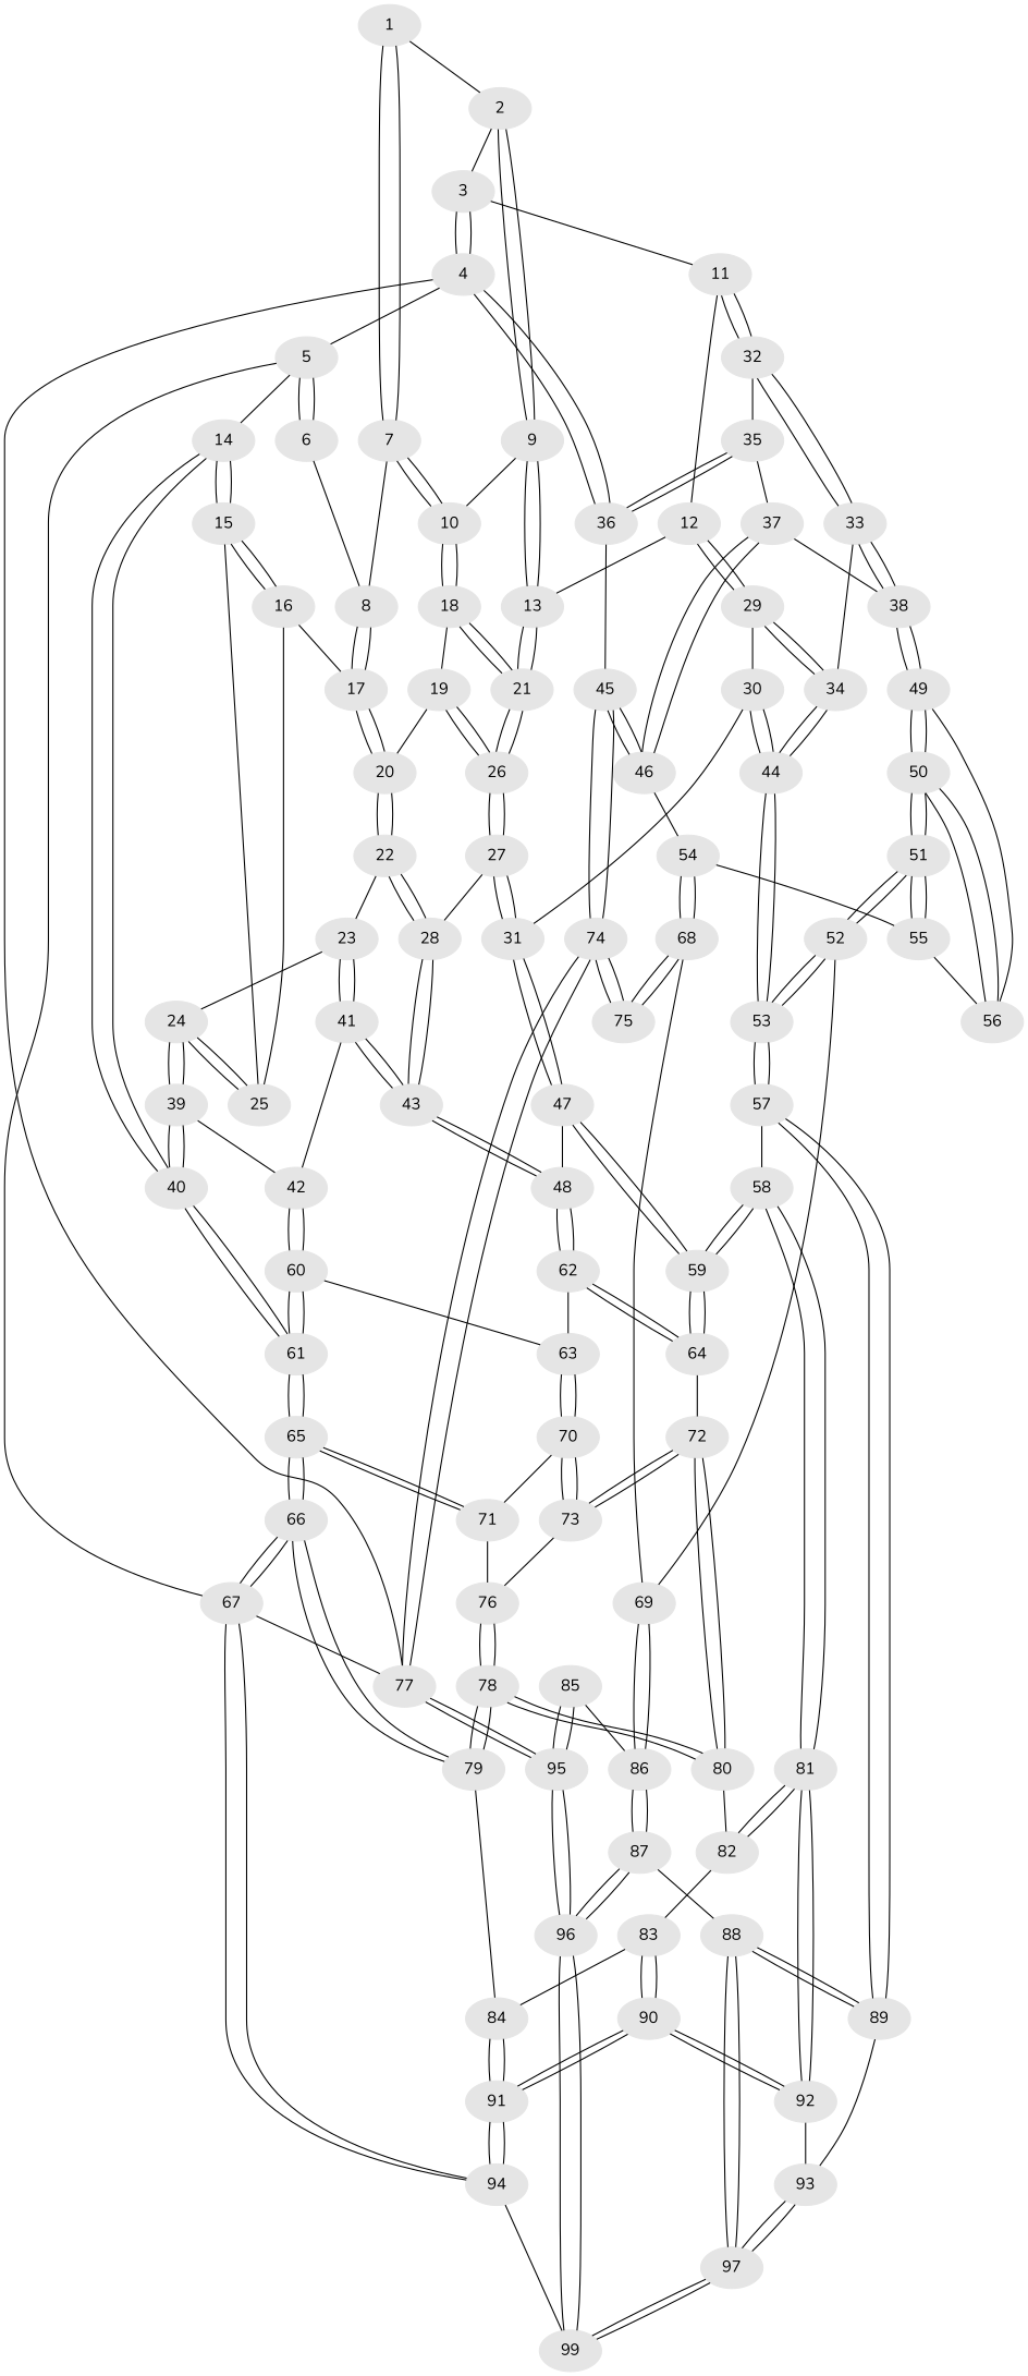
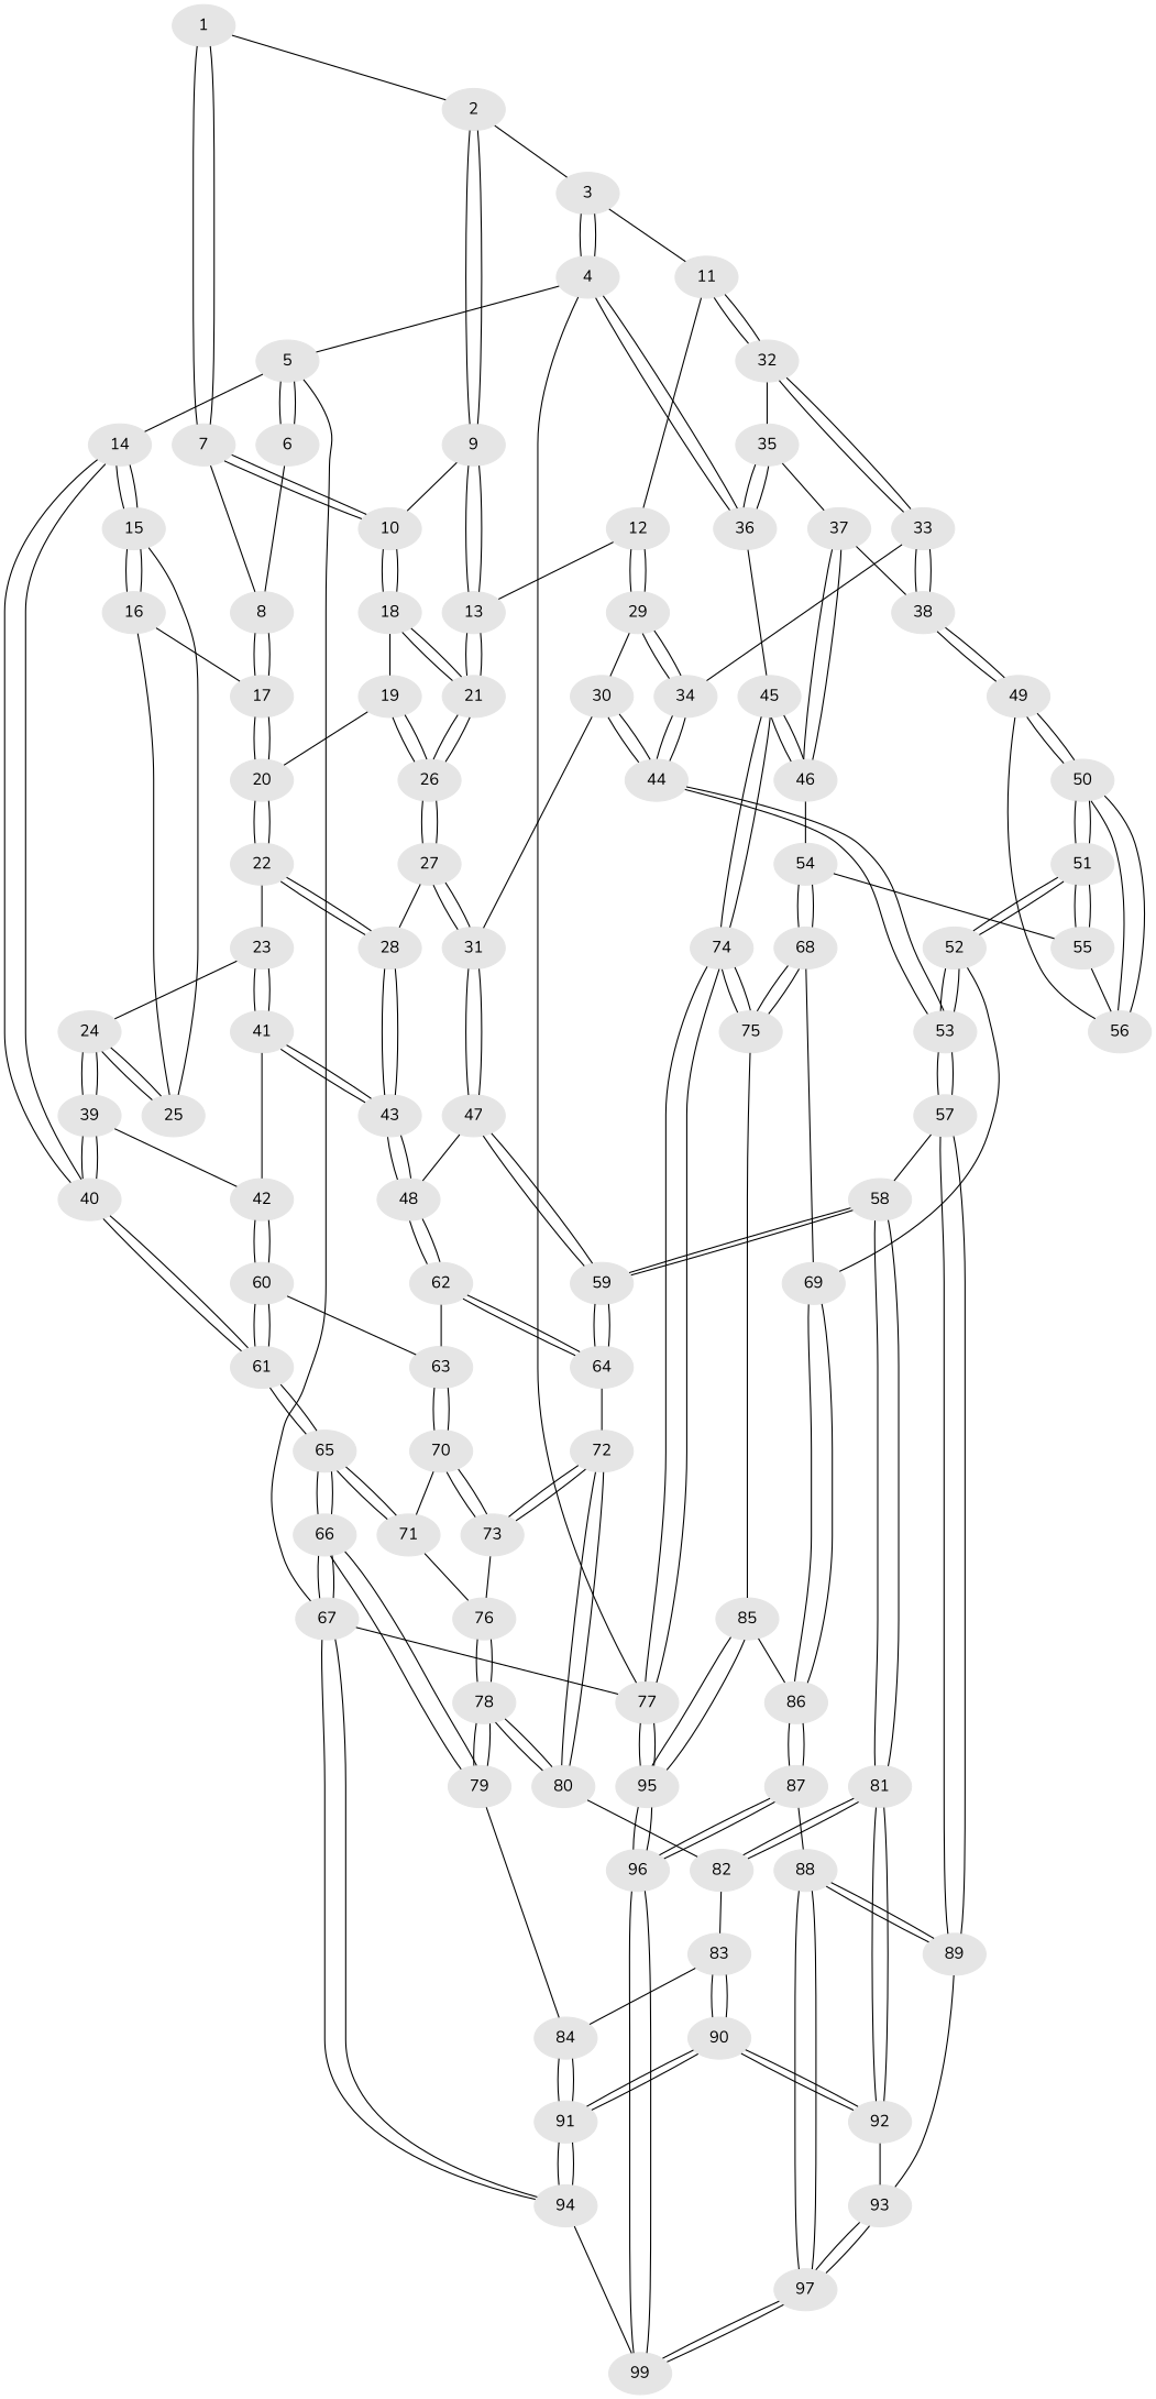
  graph {
    fontname=Nunito
    node [color=gray90 fontname=Nunito style=filled]
    edge [fontname=Nunito]
    1
    2
    7
    3
    9
    8
    10
    4
    11
    13
    5
    36
    77
    12
    32
    6
    14
    67
    45
    95
    15
    40
    94
    17
    18
    20
    21
    19
    29
    33
    35
    30
    34
    26
    16
    25
    61
    22
    27
    23
    28
    24
    41
    43
    39
    42
    31
    47
    48
    44
    53
    59
    38
    37
    49
    46
    74
    54
    50
    56
    60
    65
    63
    62
    57
    75
    55
    68
    64
    51
    52
    69
    86
    58
    89
    81
    93
    82
    92
    72
    70
    66
    71
    73
    80
    79
    76
    84
    n89 [label=99]
    85
    87
    78
    96
    91
    83
    90
    88
    97
    1 -- 2
    1 -- 7
    1 -- 7
    2 -- 3
    2 -- 9
    2 -- 9
    7 -- 8
    7 -- 10
    7 -- 10
    3 -- 4
    3 -- 4
    3 -- 11
    9 -- 10
    9 -- 13
    9 -- 13
    8 -- 17
    8 -- 17
    10 -- 18
    10 -- 18
    4 -- 5
    4 -- 36
    4 -- 36
    4 -- 77
    11 -- 12
    11 -- 32
    11 -- 32
    13 -- 21
    13 -- 21
    5 -- 6
    5 -- 6
    5 -- 14
    5 -- 67
    36 -- 45
    77 -- 95
    77 -- 95
    12 -- 13
    12 -- 29
    12 -- 29
    32 -- 33
    32 -- 33
    32 -- 35
    6 -- 8
    14 -- 15
    14 -- 15
    14 -- 40
    14 -- 40
    67 -- 77
    67 -- 94
    67 -- 94
    45 -- 46
    45 -- 46
    45 -- 74
    45 -- 74
    95 -- 96
    95 -- 96
    15 -- 16
    15 -- 16
    15 -- 25
    40 -- 61
    40 -- 61
    94 -- n89
    17 -- 20
    17 -- 20
    18 -- 21
    18 -- 21
    18 -- 19
    20 -- 22
    20 -- 22
    21 -- 26
    21 -- 26
    19 -- 20
    19 -- 26
    19 -- 26
    29 -- 30
    29 -- 34
    29 -- 34
    33 -- 34
    33 -- 38
    33 -- 38
    35 -- 36
    35 -- 36
    35 -- 37
    30 -- 31
    30 -- 44
    30 -- 44
    34 -- 44
    34 -- 44
    26 -- 27
    26 -- 27
    16 -- 17
    16 -- 25
    61 -- 65
    61 -- 65
    22 -- 23
    22 -- 28
    22 -- 28
    27 -- 28
    27 -- 31
    27 -- 31
    23 -- 24
    23 -- 41
    23 -- 41
    28 -- 43
    28 -- 43
    24 -- 25
    24 -- 25
    24 -- 39
    24 -- 39
    41 -- 43
    41 -- 43
    41 -- 42
    43 -- 48
    43 -- 48
    39 -- 40
    39 -- 40
    39 -- 42
    42 -- 60
    42 -- 60
    31 -- 47
    31 -- 47
    47 -- 48
    47 -- 59
    47 -- 59
    48 -- 62
    48 -- 62
    44 -- 53
    44 -- 53
    53 -- 57
    53 -- 57
    59 -- 64
    59 -- 64
    38 -- 49
    38 -- 49
    37 -- 38
    37 -- 46
    37 -- 46
    49 -- 50
    49 -- 50
    49 -- 56
    46 -- 54
    74 -- 77
    74 -- 77
    74 -- 75
    74 -- 75
    54 -- 55
    54 -- 68
    54 -- 68
    50 -- 56
    50 -- 56
    50 -- 51
    50 -- 51
    60 -- 61
    60 -- 61
    60 -- 63
    65 -- 66
    65 -- 66
    65 -- 71
    65 -- 71
    63 -- 70
    63 -- 70
    62 -- 63
    62 -- 64
    62 -- 64
    57 -- 58
    57 -- 89
    57 -- 89
+   75 -- 85
    55 -- 56
    68 -- 75
    68 -- 75
    68 -- 69
    64 -- 72
    51 -- 55
    51 -- 55
    51 -- 52
    51 -- 52
    52 -- 53
    52 -- 53
    52 -- 69
    69 -- 86
    69 -- 86
    86 -- 87
    86 -- 87
    58 -- 59
    58 -- 59
    58 -- 81
    58 -- 81
    89 -- 93
    81 -- 82
    81 -- 82
    81 -- 92
    81 -- 92
    93 -- 97
    93 -- 97
    82 -- 83
    92 -- 93
    72 -- 73
    72 -- 73
    72 -- 80
    72 -- 80
    70 -- 71
    70 -- 73
    70 -- 73
    66 -- 67
    66 -- 67
    66 -- 79
    66 -- 79
    71 -- 76
    73 -- 76
    80 -- 82
    79 -- 84
    76 -- 78
    76 -- 78
    84 -- 91
    84 -- 91
    85 -- 95
    85 -- 95
    85 -- 86
    87 -- 96
    87 -- 96
    87 -- 88
    78 -- 80
    78 -- 80
    78 -- 79
    78 -- 79
    96 -- n89
    96 -- n89
    91 -- 94
    91 -- 94
    83 -- 84
    83 -- 90
    83 -- 90
    90 -- 92
    90 -- 92
    90 -- 91
    90 -- 91
    88 -- 89
    88 -- 89
    88 -- 97
    88 -- 97
    97 -- n89
    97 -- n89
  }
